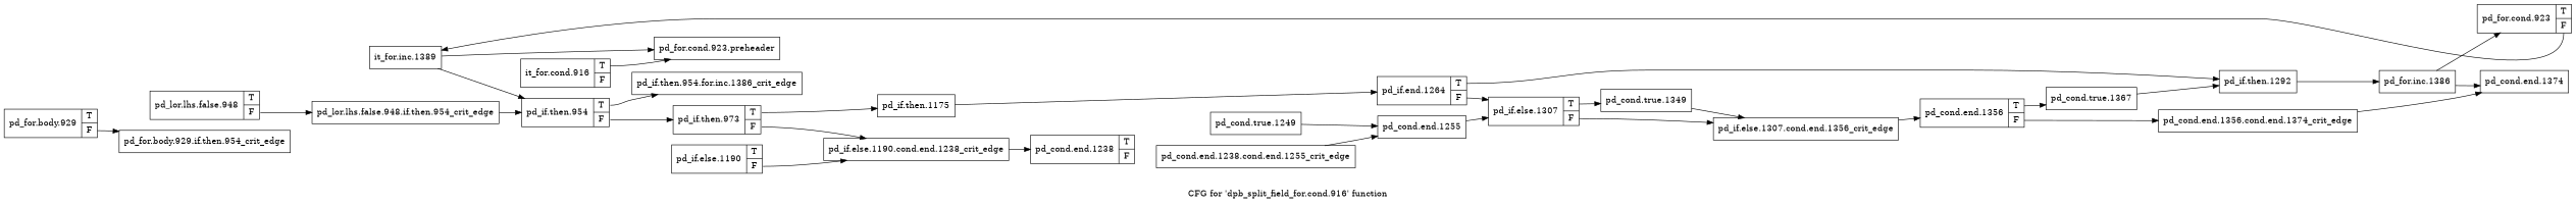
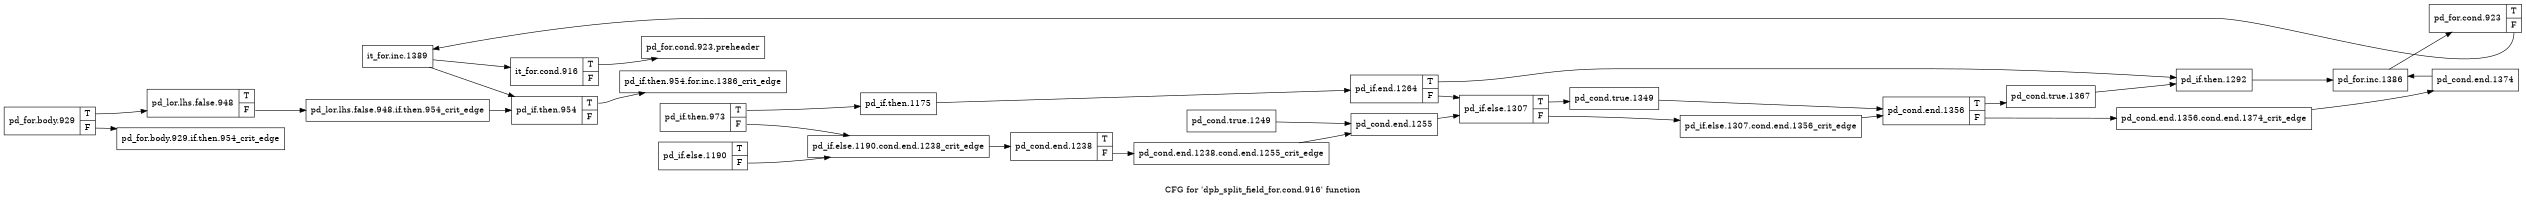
  digraph {
    label="CFG for 'dpb_split_field_for.cond.916' function"
    rankdir=LR
    node [shape=record]
    n1 [label="{it_for.cond.916|{<s0>T|<s1>F}}"]
    n2 [label="{pd_for.cond.923.preheader}"]
    n3 [label="{pd_for.cond.923|{<s0>T|<s1>F}}"]
    n4 [label="{it_for.inc.1389}"]
    n5 [label="{pd_for.body.929|{<s0>T|<s1>F}}"]
    n6 [label="{pd_lor.lhs.false.948|{<s0>T|<s1>F}}"]
    n7 [label="{pd_for.body.929.if.then.954_crit_edge}"]
    n8 [label="{pd_if.then.954|{<s0>T|<s1>F}}"]
    n9 [label="{pd_lor.lhs.false.948.if.then.954_crit_edge}"]
    n10 [label="{pd_if.then.954.for.inc.1386_crit_edge}"]
    n11 [label="{pd_if.then.973|{<s0>T|<s1>F}}"]
    n12 [label="{pd_if.then.1175}"]
    n13 [label="{pd_if.else.1190.cond.end.1238_crit_edge}"]
    n14 [label="{pd_for.inc.1386}"]
    n15 [label="{pd_if.end.1264|{<s0>T|<s1>F}}"]
    n16 [label="{pd_if.else.1190|{<s0>T|<s1>F}}"]
    n17 [label="{pd_if.then.1292}"]
    n18 [label="{pd_if.else.1307|{<s0>T|<s1>F}}"]
    n19 [label="{pd_cond.end.1238|{<s0>T|<s1>F}}"]
    n20 [label="{pd_cond.end.1238.cond.end.1255_crit_edge}"]
    n21 [label="{pd_cond.true.1249}"]
    n22 [label="{pd_cond.end.1255}"]
    n23 [label="{pd_cond.true.1349}"]
    n24 [label="{pd_if.else.1307.cond.end.1356_crit_edge}"]
    n25 [label="{pd_cond.end.1356|{<s0>T|<s1>F}}"]
    n26 [label="{pd_cond.true.1367}"]
    n27 [label="{pd_cond.end.1356.cond.end.1374_crit_edge}"]
    n28 [label="{pd_cond.end.1374}"]
    n1 -> n2 [tailport=s0]
    n3 -> n4 [tailport=s1]
-   n4 -> n2
+   n4 -> n1
    n4 -> n8
+   n5 -> n6 [tailport=s0]
    n5 -> n7 [tailport=s1]
    n6 -> n9 [tailport=s1]
    n8 -> n10 [tailport=s0]
-   n8 -> n11 [tailport=s1]
    n9 -> n8
    n11 -> n12 [tailport=s0]
    n11 -> n13 [tailport=s1]
    n12 -> n15
    n13 -> n19
    n14 -> n3
    n15 -> n17 [tailport=s0]
    n15 -> n18 [tailport=s1]
    n16 -> n13 [tailport=s1]
    n17 -> n14
    n18 -> n23 [tailport=s0]
    n18 -> n24 [tailport=s1]
+   n19 -> n20 [tailport=s1]
    n20 -> n22
    n21 -> n22
    n22 -> n18
-   n23 -> n24
+   n23 -> n25
    n24 -> n25
    n25 -> n26 [tailport=s0]
    n25 -> n27 [tailport=s1]
    n26 -> n17
    n27 -> n28
-   n14 -> n28
+   n28 -> n14
  }
